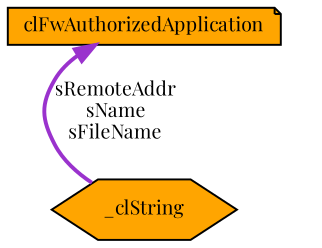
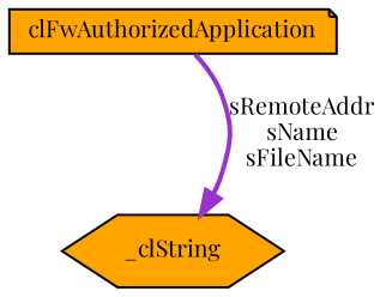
  digraph {
    fontname="Playfair Display"
    node [color=black fillcolor=orange fontname="Playfair Display" fontsize=10 style=filled]
    n1 [fontcolor=black height=0.2 label=clFwAuthorizedApplication shape=note width=0.4]
    n2 [height=0.2 label=_clString shape=hexagon width=0.4]
-   n1 -> n2 [color=darkorchid3 dir=back fontname="Playfair Display" fontsize=10 label="sRemoteAddr\nsName\nsFileName" labelfontname=FreeSans labelfontsize=10 style=bold]
+   n2 -> n1 [color=darkorchid3 dir=back fontname="Playfair Display" fontsize=10 label="sRemoteAddr\nsName\nsFileName" labelfontname=FreeSans labelfontsize=10 style=bold]
  }
